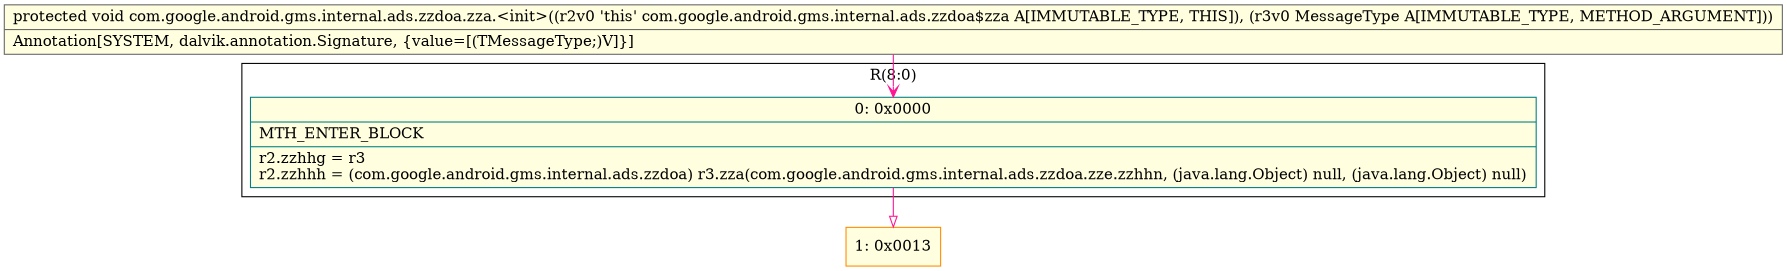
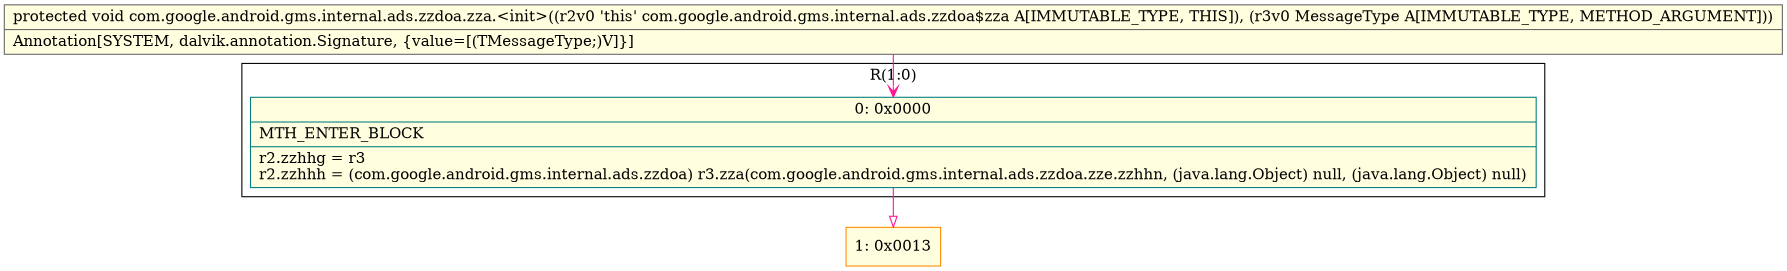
  digraph {
    node [shape=record style=filled fillcolor=lightyellow]
    edge [color=deeppink]
    n1 [color=teal label="{0\:\ 0x0000|MTH_ENTER_BLOCK\l|r2.zzhhg = r3\lr2.zzhhh = (com.google.android.gms.internal.ads.zzdoa) r3.zza(com.google.android.gms.internal.ads.zzdoa.zze.zzhhn, (java.lang.Object) null, (java.lang.Object) null)\l}"]
    n2 [color=darkorange label="{1\:\ 0x0013}"]
    n3 [label="{protected void com.google.android.gms.internal.ads.zzdoa.zza.\<init\>((r2v0 'this' com.google.android.gms.internal.ads.zzdoa$zza A[IMMUTABLE_TYPE, THIS]), (r3v0 MessageType A[IMMUTABLE_TYPE, METHOD_ARGUMENT]))  | Annotation[SYSTEM, dalvik.annotation.Signature, \{value=[(TMessageType;)V]\}]\l}" color=gray40]
    subgraph cluster_1 {
-     label="R(8:0)"
+     label="R(1:0)"
      n1
    }
    n1 -> n2 [arrowhead=onormal]
    n3 -> n1 [arrowhead=vee]
  }
